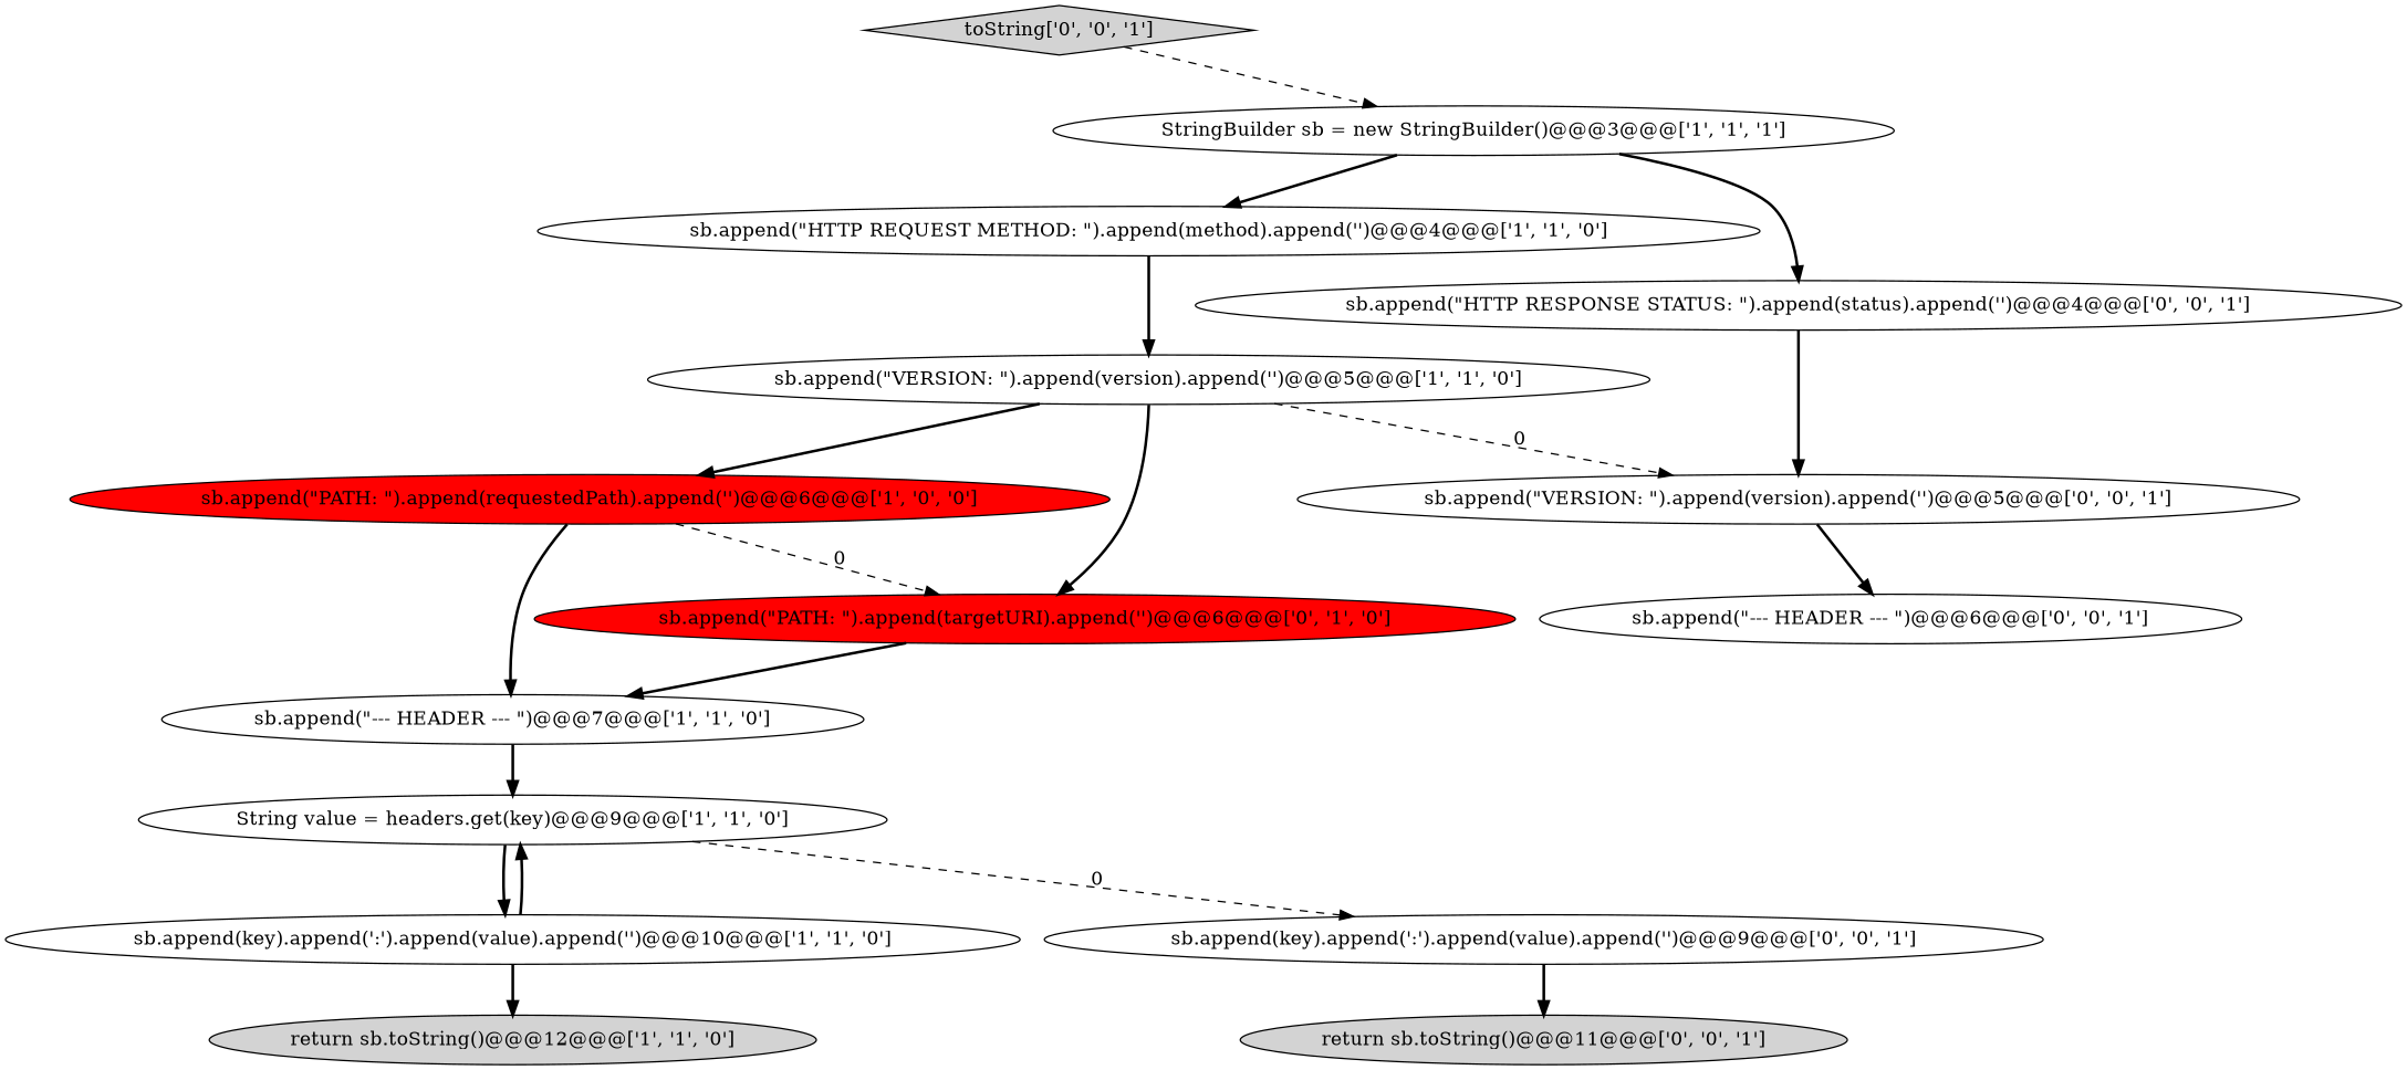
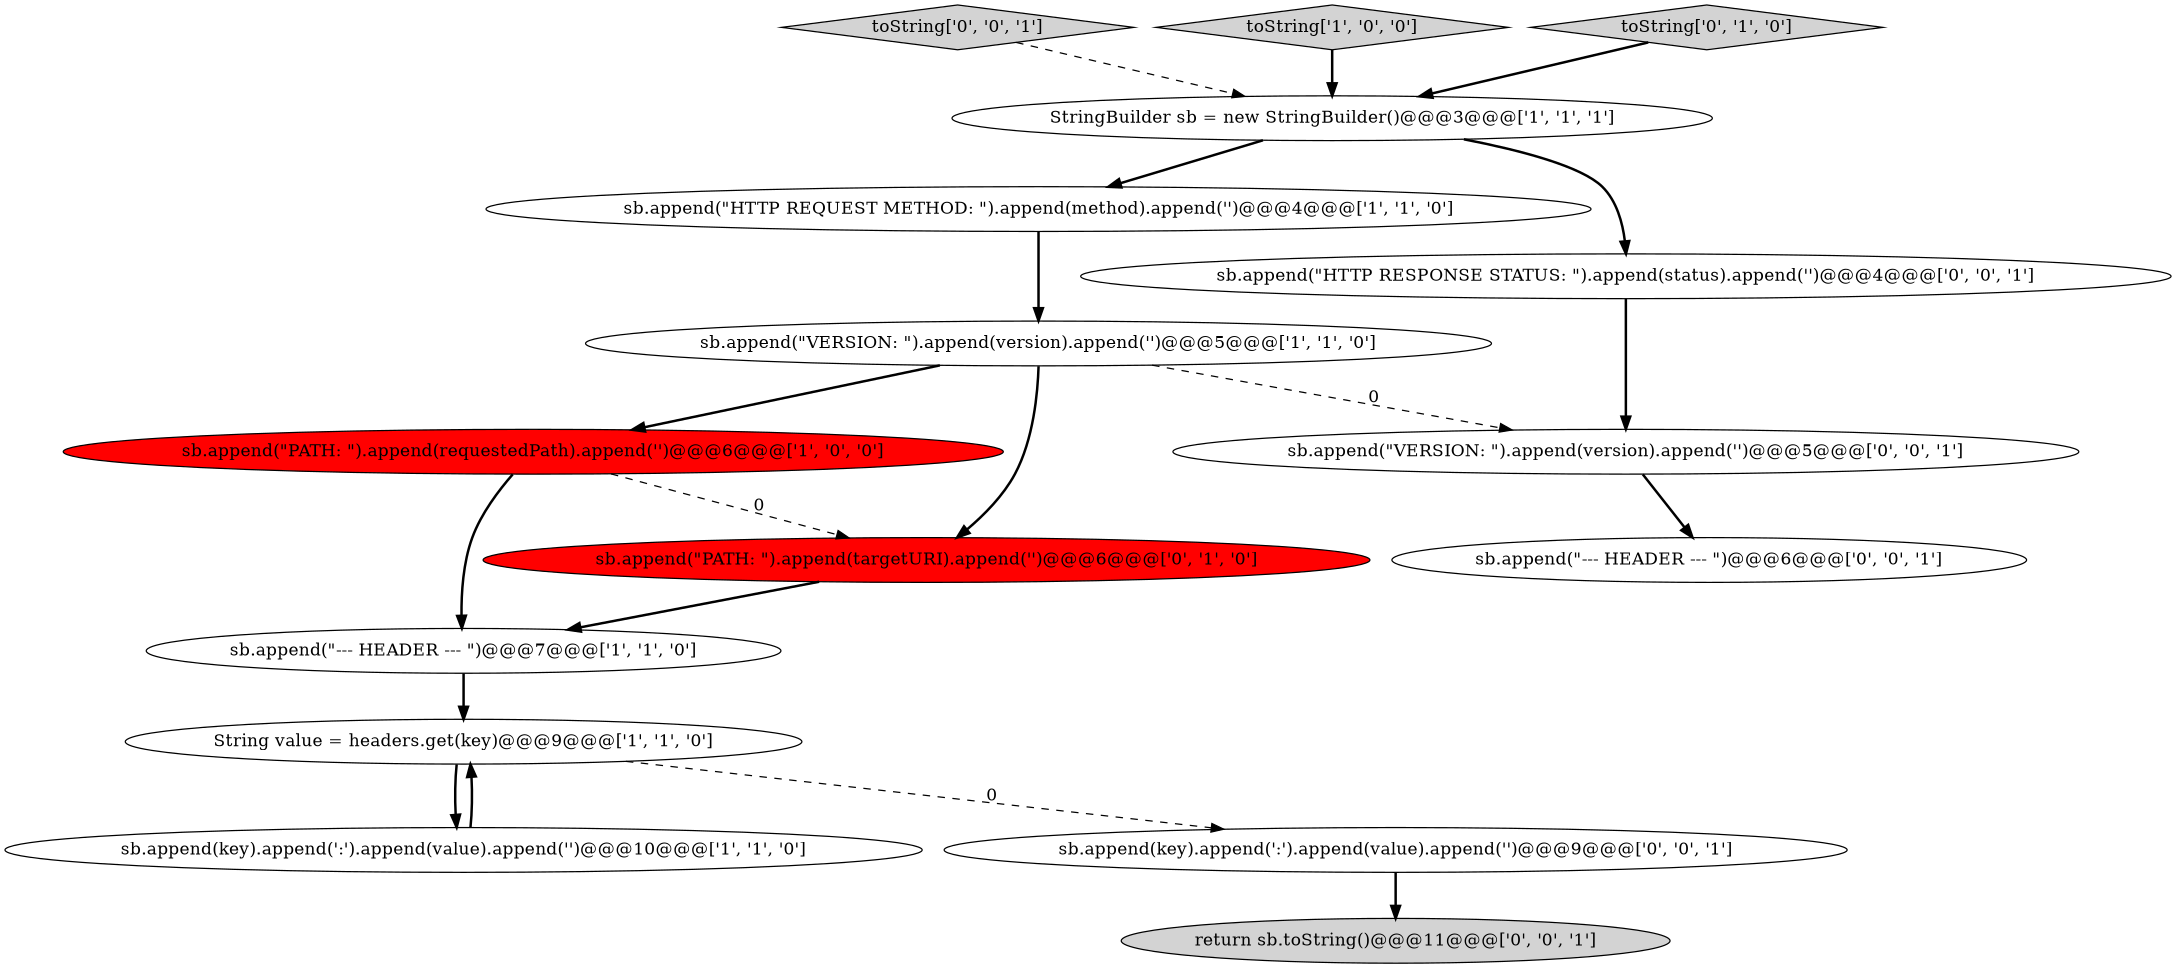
  digraph {
    node [fillcolor=white shape=ellipse style=filled]
    edge [style=bold]
    n1 [label="String value = headers.get(key)@@@9@@@['1', '1', '0']"]
    n2 [label="sb.append(key).append(':').append(value).append('')@@@10@@@['1', '1', '0']"]
    n3 [label="sb.append(key).append(':').append(value).append('')@@@9@@@['0', '0', '1']"]
-   n4 [fillcolor=lightgray label="return sb.toString()@@@12@@@['1', '1', '0']"]
    n5 [fillcolor=lightgray label="return sb.toString()@@@11@@@['0', '0', '1']"]
    n6 [fillcolor=lightgray label="toString['0', '0', '1']" shape=diamond]
    n7 [label="StringBuilder sb = new StringBuilder()@@@3@@@['1', '1', '1']"]
    n8 [label="sb.append(\"HTTP REQUEST METHOD: \").append(method).append('')@@@4@@@['1', '1', '0']"]
    n9 [label="sb.append(\"HTTP RESPONSE STATUS: \").append(status).append('')@@@4@@@['0', '0', '1']"]
    n10 [fillcolor=red label="sb.append(\"PATH: \").append(requestedPath).append('')@@@6@@@['1', '0', '0']"]
    n11 [label="sb.append(\"--- HEADER --- \")@@@7@@@['1', '1', '0']"]
    n12 [fillcolor=red label="sb.append(\"PATH: \").append(targetURI).append('')@@@6@@@['0', '1', '0']"]
+   n13 [fillcolor=lightgray label="toString['1', '0', '0']" shape=diamond]
    n14 [label="sb.append(\"VERSION: \").append(version).append('')@@@5@@@['1', '1', '0']"]
    n15 [label="sb.append(\"VERSION: \").append(version).append('')@@@5@@@['0', '0', '1']"]
    n16 [label="sb.append(\"--- HEADER --- \")@@@6@@@['0', '0', '1']"]
+   n17 [fillcolor=lightgray label="toString['0', '1', '0']" shape=diamond]
    n1 -> n2
    n1 -> n3 [label=0 style=dashed]
    n2 -> n1
-   n2 -> n4
    n3 -> n5
    n6 -> n7 [style=dashed]
    n7 -> n8
    n7 -> n9
    n8 -> n14
    n9 -> n15
    n10 -> n11
    n10 -> n12 [label=0 style=dashed]
    n11 -> n1
    n12 -> n11
+   n13 -> n7
    n14 -> n10
    n14 -> n12
    n14 -> n15 [label=0 style=dashed]
    n15 -> n16
+   n17 -> n7
  }
